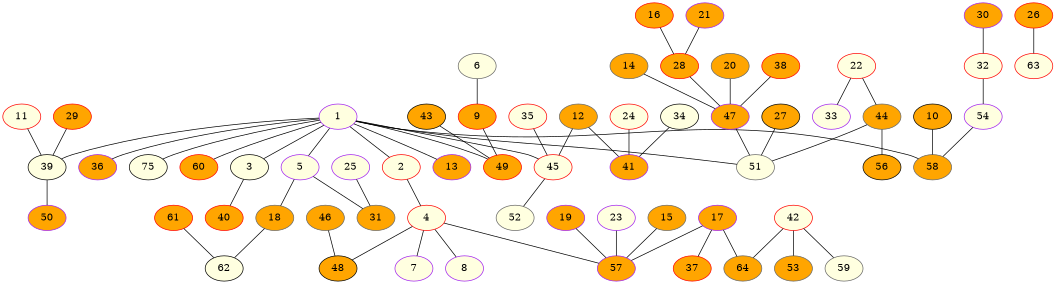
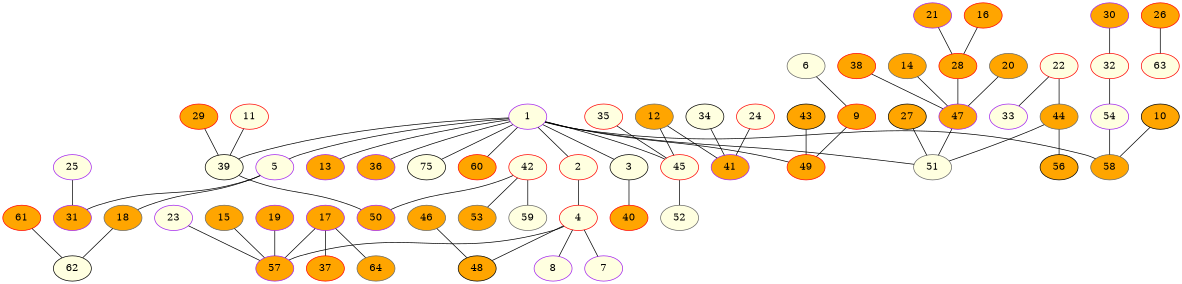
  graph {
    node [color=red fillcolor=orange style=filled]
    edge [weight=1.0]
    1 [color=purple fillcolor=lightyellow]
    2 [fillcolor=lightyellow]
    3 [color=black fillcolor=lightyellow]
    5 [color=purple fillcolor=lightyellow]
    13 [color=purple]
    36 [color=purple]
    39 [color=black fillcolor=lightyellow]
    45 [fillcolor=lightyellow]
    49
    51 [color=gray40 fillcolor=lightyellow]
    n11 [color=black fillcolor=lightyellow label=75]
    58 [color=gray40]
    60
    4 [fillcolor=lightyellow]
    40
    18 [color=gray40]
-   31 [color=gray40]
+   31 [color=purple]
    50 [color=purple]
    52 [color=gray40 fillcolor=lightyellow]
    7 [color=purple fillcolor=lightyellow]
    8 [color=purple fillcolor=lightyellow]
    48 [color=black]
    57 [color=purple]
    62 [color=black fillcolor=lightyellow]
    6 [color=gray40 fillcolor=lightyellow]
    9
    10 [color=black]
    11 [fillcolor=lightyellow]
    12 [color=gray40]
    41 [color=purple]
    14 [color=gray40]
    47 [color=purple]
    15 [color=gray40]
    16
    28
    17 [color=purple]
    37
    64 [color=gray40]
    19 [color=purple]
    20 [color=gray40]
    21 [color=purple]
    22 [fillcolor=lightyellow]
    33 [color=purple fillcolor=lightyellow]
    44 [color=gray40]
    56 [color=black]
    23 [color=purple fillcolor=lightyellow]
    24 [fillcolor=lightyellow]
    25 [color=purple fillcolor=lightyellow]
    63 [fillcolor=lightyellow]
    26
    27 [color=black]
    29
    30 [color=purple]
    32 [fillcolor=lightyellow]
    54 [color=purple fillcolor=lightyellow]
    34 [color=black fillcolor=lightyellow]
    35 [fillcolor=lightyellow]
    38
    42 [fillcolor=lightyellow]
    53 [color=gray40]
    59 [color=gray40 fillcolor=lightyellow]
    43 [color=black]
    46 [color=gray40]
    61
    1 -- 2
    1 -- 3
    1 -- 5
    1 -- 13
    1 -- 36
    1 -- 39
    1 -- 45
    1 -- 49
    1 -- 51
    1 -- n11
    1 -- 58
    1 -- 60
    2 -- 4
    3 -- 40
    5 -- 18
    5 -- 31
    39 -- 50
    45 -- 52
    4 -- 7
    4 -- 8
    4 -- 48
    4 -- 57
    18 -- 62
    6 -- 9
    9 -- 49
    10 -- 58
    11 -- 39
    12 -- 45
    12 -- 41
    14 -- 47
    47 -- 51
    15 -- 57
    16 -- 28
    28 -- 47
    17 -- 57
    17 -- 37
    17 -- 64
    19 -- 57
    20 -- 47
    21 -- 28
    22 -- 33
    22 -- 44
    44 -- 51
    44 -- 56
    23 -- 57
    24 -- 41
    25 -- 31
    26 -- 63
    27 -- 51
    29 -- 39
    30 -- 32
    32 -- 54
    54 -- 58
    34 -- 41
    35 -- 45
    38 -- 47
-   42 -- 64
+   42 -- 50
    42 -- 53
    42 -- 59
    43 -- 49
    46 -- 48
    61 -- 62
  }
